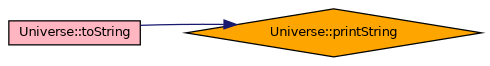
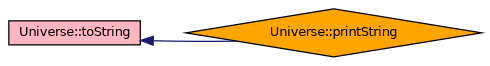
  digraph {
    rankdir=LR
    node [color=black fontname=Helvetica fontsize=10 style=filled]
    n1 [fillcolor=lightpink fontcolor=black height=0.2 label="Universe::toString" shape=box width=0.4]
    n2 [fillcolor=orange height=0.2 label="Universe::printString" shape=diamond width=0.4]
-   n2 -> n1 [color=midnightblue dir=back fontname=Helvetica fontsize=10 labelfontname=Helvetica labelfontsize=10 style=solid]
+   n1 -> n2 [color=midnightblue dir=back fontname=Helvetica fontsize=10 labelfontname=Helvetica labelfontsize=10 style=solid]
  }
